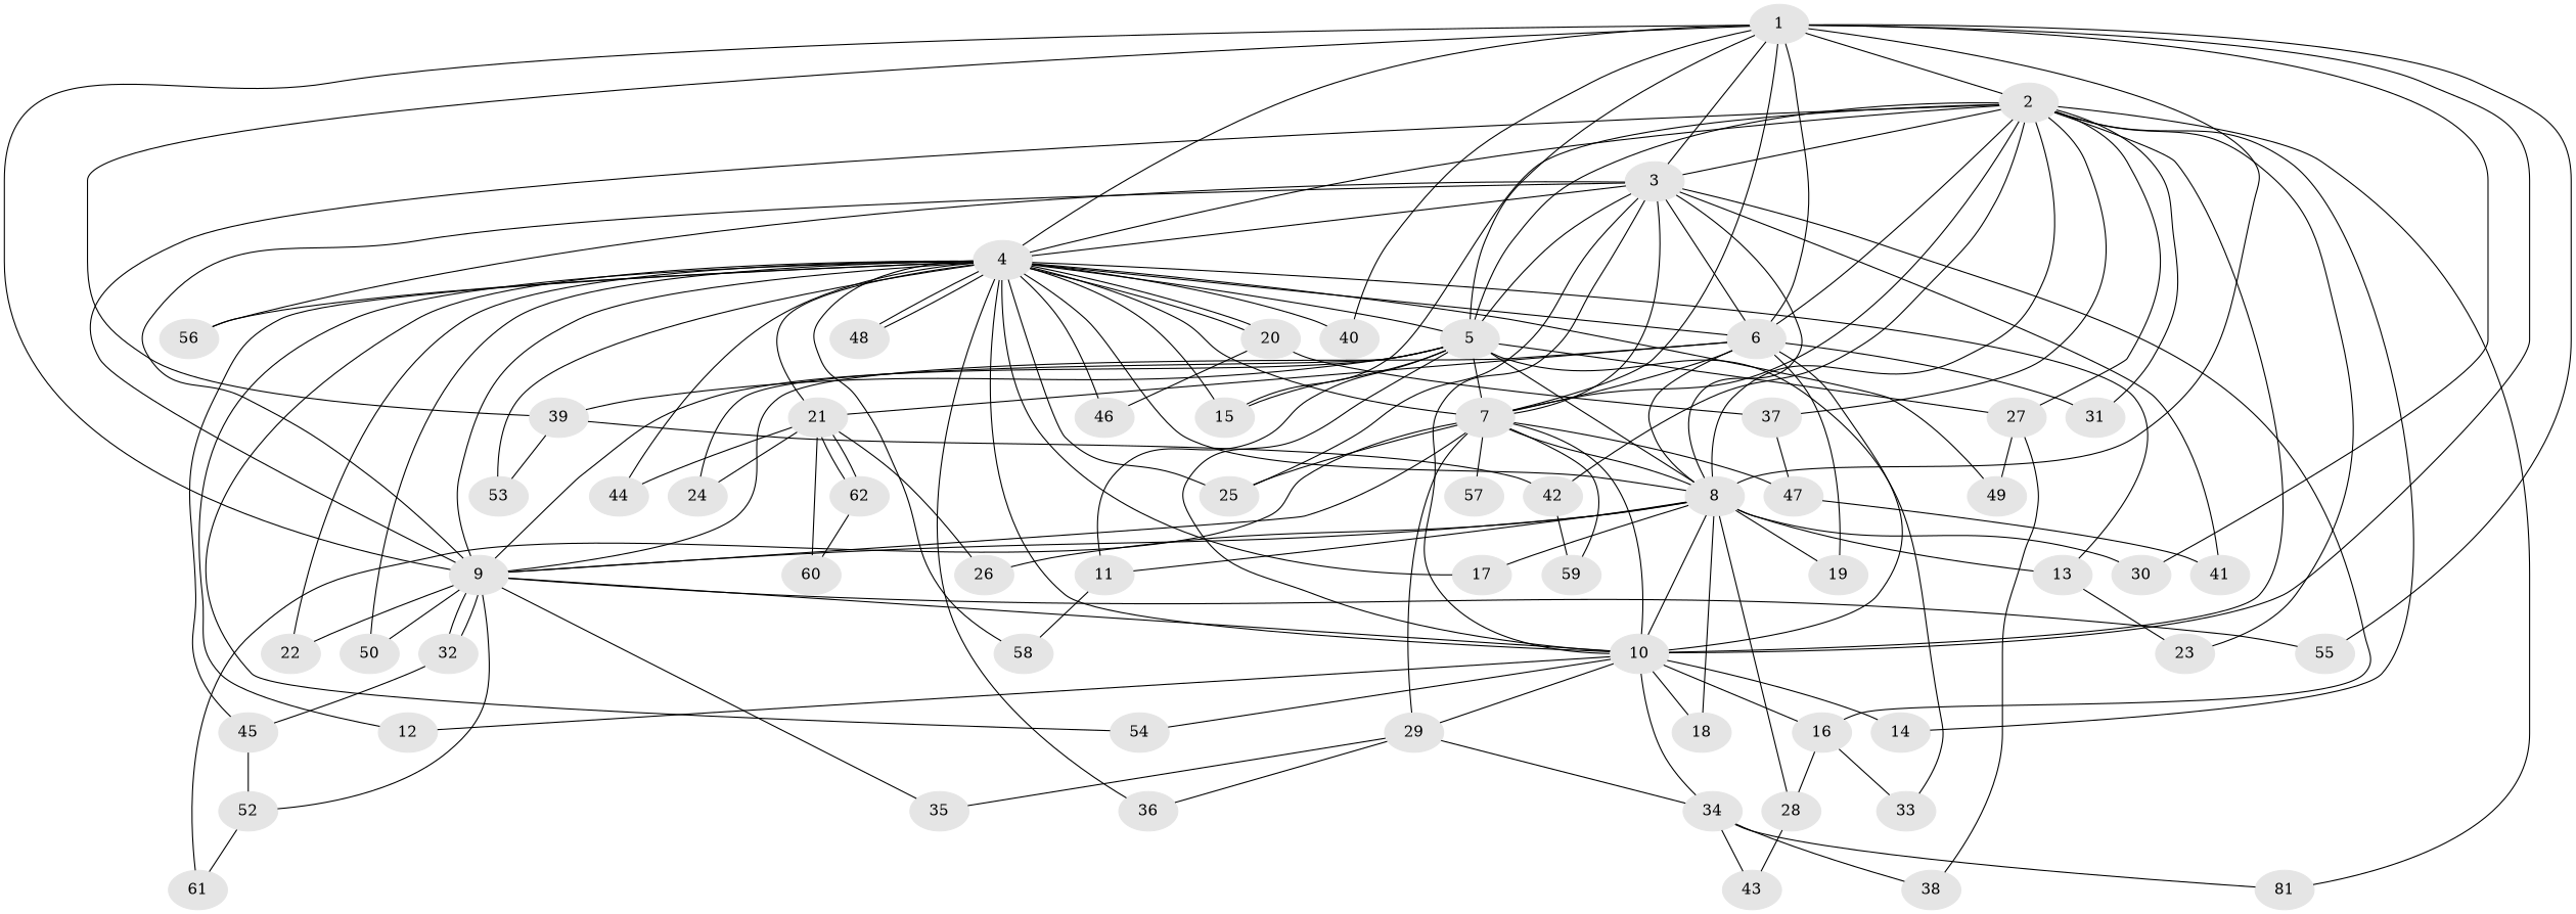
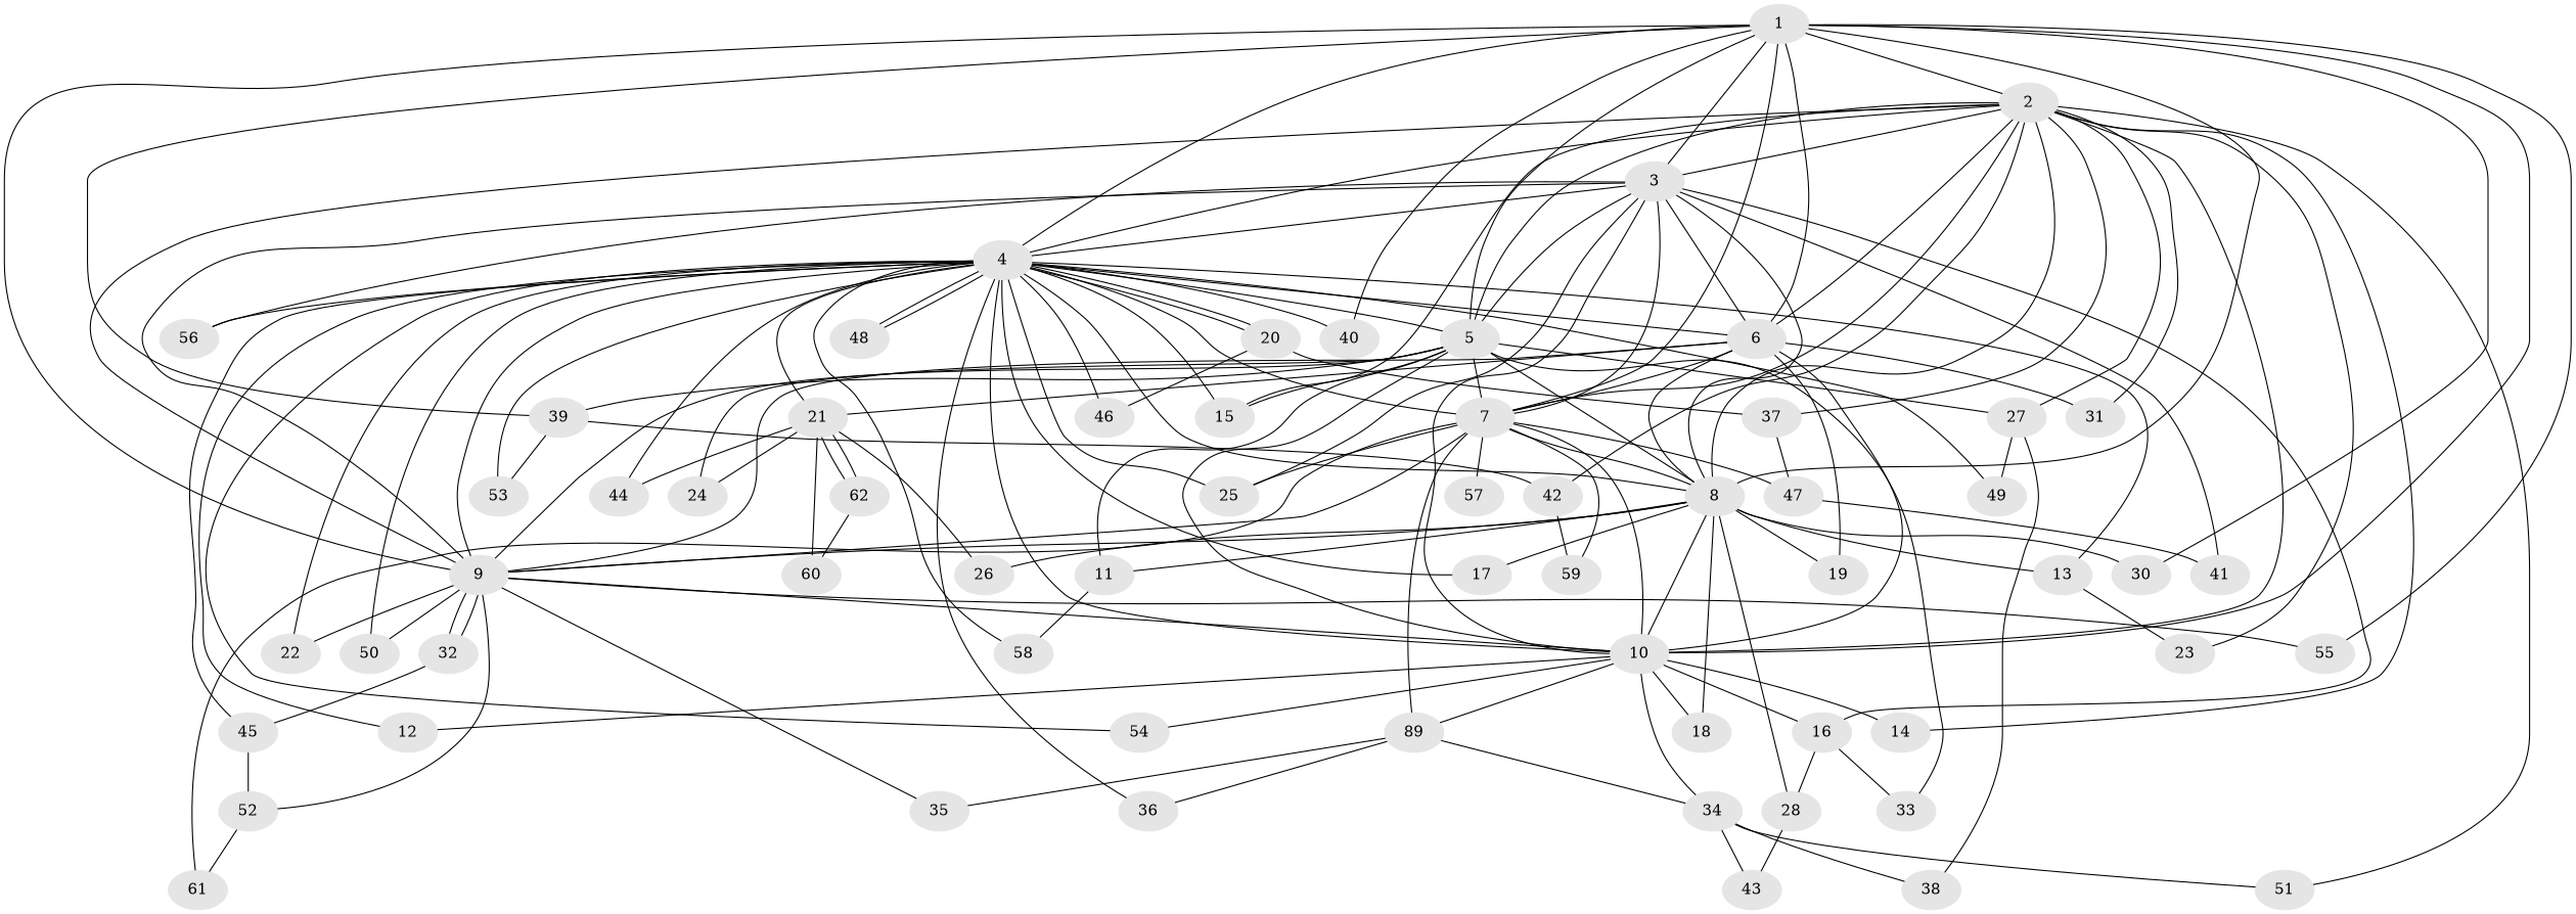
  graph {
    node [color=gray90 style=filled]
    1
    2
    3
    4
    5
    6
    7
    8
    9
    10
    30
    39
    40
    55
    14
    15
    23
    27
    31
    37
    42
-   51 [label=81]
+   51
    16
    41
    56
    25
    12
    13
    17
    20
    21
    22
    36
    44
    45
    46
    48
    49
    50
    53
    54
    58
    11
    24
    33
    19
    57
-   29
+   29 [label=89]
    47
    59
    61
    18
    26
    28
    32
    35
    52
    34
    38
    60
    62
    43
    1 -- 2
    1 -- 3
    1 -- 4
    1 -- 5
    1 -- 6
    1 -- 7
    1 -- 8
    1 -- 9
    1 -- 10
    1 -- 30
    1 -- 39
    1 -- 40
    1 -- 55
    2 -- 3
    2 -- 4
    2 -- 5
    2 -- 6
    2 -- 7
    2 -- 8
    2 -- 9
    2 -- 10
    2 -- 14
    2 -- 15
    2 -- 23
    2 -- 27
    2 -- 31
    2 -- 37
    2 -- 42
    2 -- 51
    3 -- 4
    3 -- 5
    3 -- 6
    3 -- 7
    3 -- 8
    3 -- 9
    3 -- 10
    3 -- 16
    3 -- 41
    3 -- 56
    3 -- 25
    4 -- 5
    4 -- 6
    4 -- 7
    4 -- 8
    4 -- 9
    4 -- 10
    4 -- 40
    4 -- 15
    4 -- 56
    4 -- 25
    4 -- 12
    4 -- 13
    4 -- 17
    4 -- 20
    4 -- 20
    4 -- 21
    4 -- 22
    4 -- 36
    4 -- 44
    4 -- 45
    4 -- 46
    4 -- 48
    4 -- 48
    4 -- 49
    4 -- 50
    4 -- 53
    4 -- 54
    4 -- 58
    5 -- 7
    5 -- 8
    5 -- 9
    5 -- 10
    5 -- 39
    5 -- 15
    5 -- 27
    5 -- 11
    5 -- 24
    5 -- 33
    6 -- 7
    6 -- 8
    6 -- 9
    6 -- 10
    6 -- 31
    6 -- 21
    6 -- 19
    7 -- 8
    7 -- 9
    7 -- 10
    7 -- 25
    7 -- 57
    7 -- 29
    7 -- 47
    7 -- 59
    7 -- 61
    8 -- 9
    8 -- 10
    8 -- 30
    8 -- 13
    8 -- 17
    8 -- 11
    8 -- 19
    8 -- 18
    8 -- 26
    8 -- 28
    9 -- 10
    9 -- 55
    9 -- 22
    9 -- 50
    9 -- 32
    9 -- 32
    9 -- 35
    9 -- 52
    10 -- 14
    10 -- 16
    10 -- 12
    10 -- 54
    10 -- 29
    10 -- 18
    10 -- 34
    39 -- 42
    39 -- 53
    27 -- 49
    27 -- 38
    37 -- 47
    42 -- 59
    16 -- 33
    16 -- 28
    13 -- 23
    20 -- 37
    20 -- 46
    21 -- 44
    21 -- 24
    21 -- 26
    21 -- 60
    21 -- 62
    21 -- 62
    45 -- 52
    11 -- 58
    29 -- 36
    29 -- 35
    29 -- 34
    47 -- 41
    28 -- 43
    32 -- 45
    52 -- 61
    34 -- 51
    34 -- 38
    34 -- 43
    62 -- 60
  }
